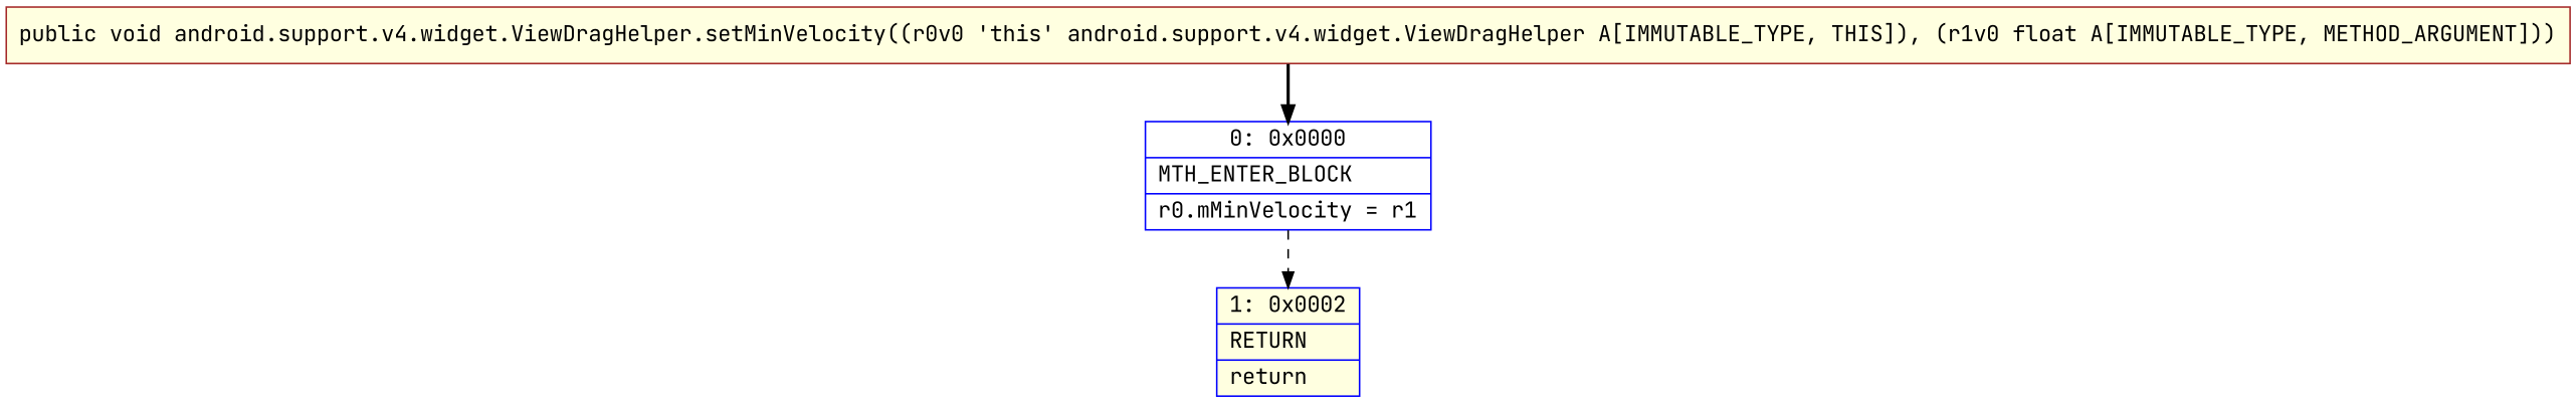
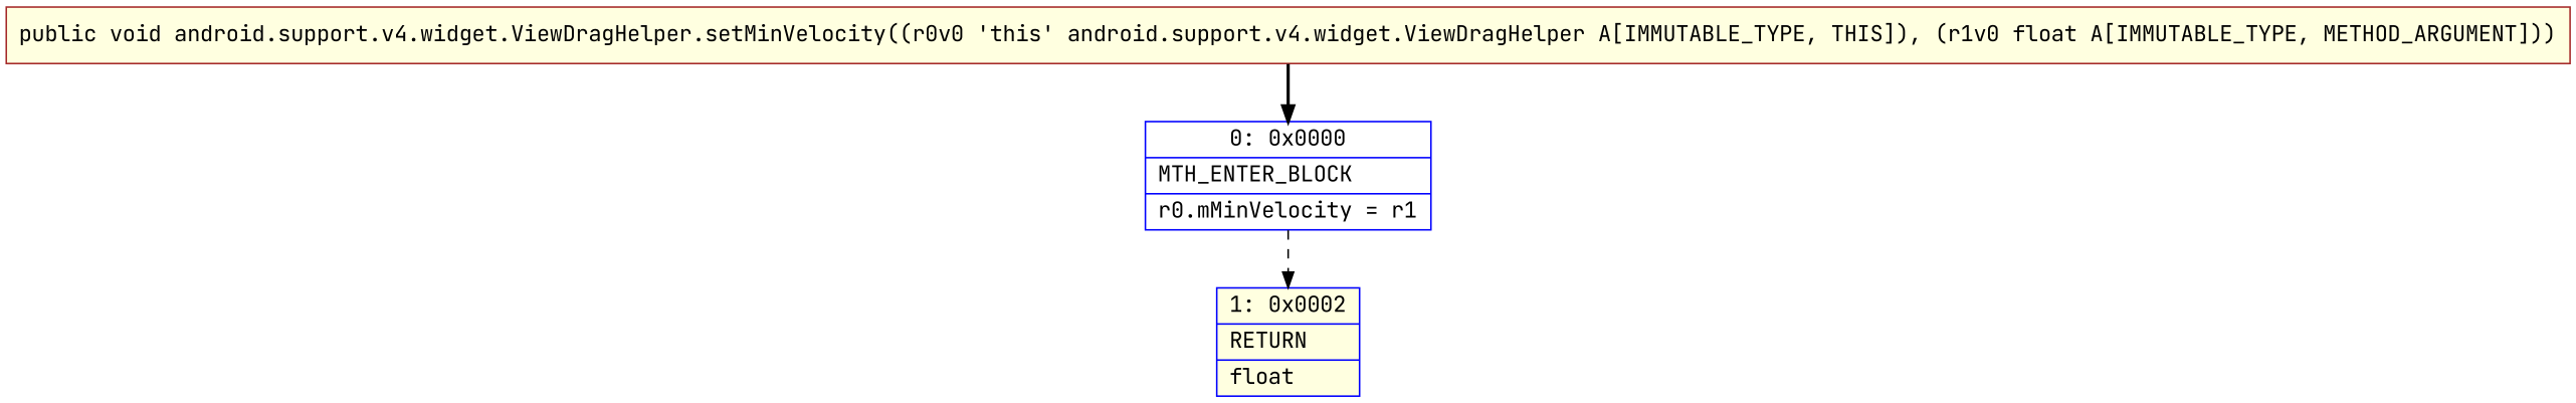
  digraph {
    fontname="JetBrains Mono"
    node [shape=record style=filled fillcolor=lightyellow color=blue fontname="JetBrains Mono"]
    edge [fontname="JetBrains Mono"]
    n1 [label="{0\:\ 0x0000|MTH_ENTER_BLOCK\l|r0.mMinVelocity = r1\l}" fillcolor=white]
-   n2 [label="{1\:\ 0x0002|RETURN\l|return\l}"]
+   n2 [label="{1\:\ 0x0002|RETURN\l|float\l}"]
    n3 [label="{public void android.support.v4.widget.ViewDragHelper.setMinVelocity((r0v0 'this' android.support.v4.widget.ViewDragHelper A[IMMUTABLE_TYPE, THIS]), (r1v0 float A[IMMUTABLE_TYPE, METHOD_ARGUMENT])) }" color=brown]
    n1 -> n2 [style=dashed]
    n3 -> n1 [style=bold]
  }
